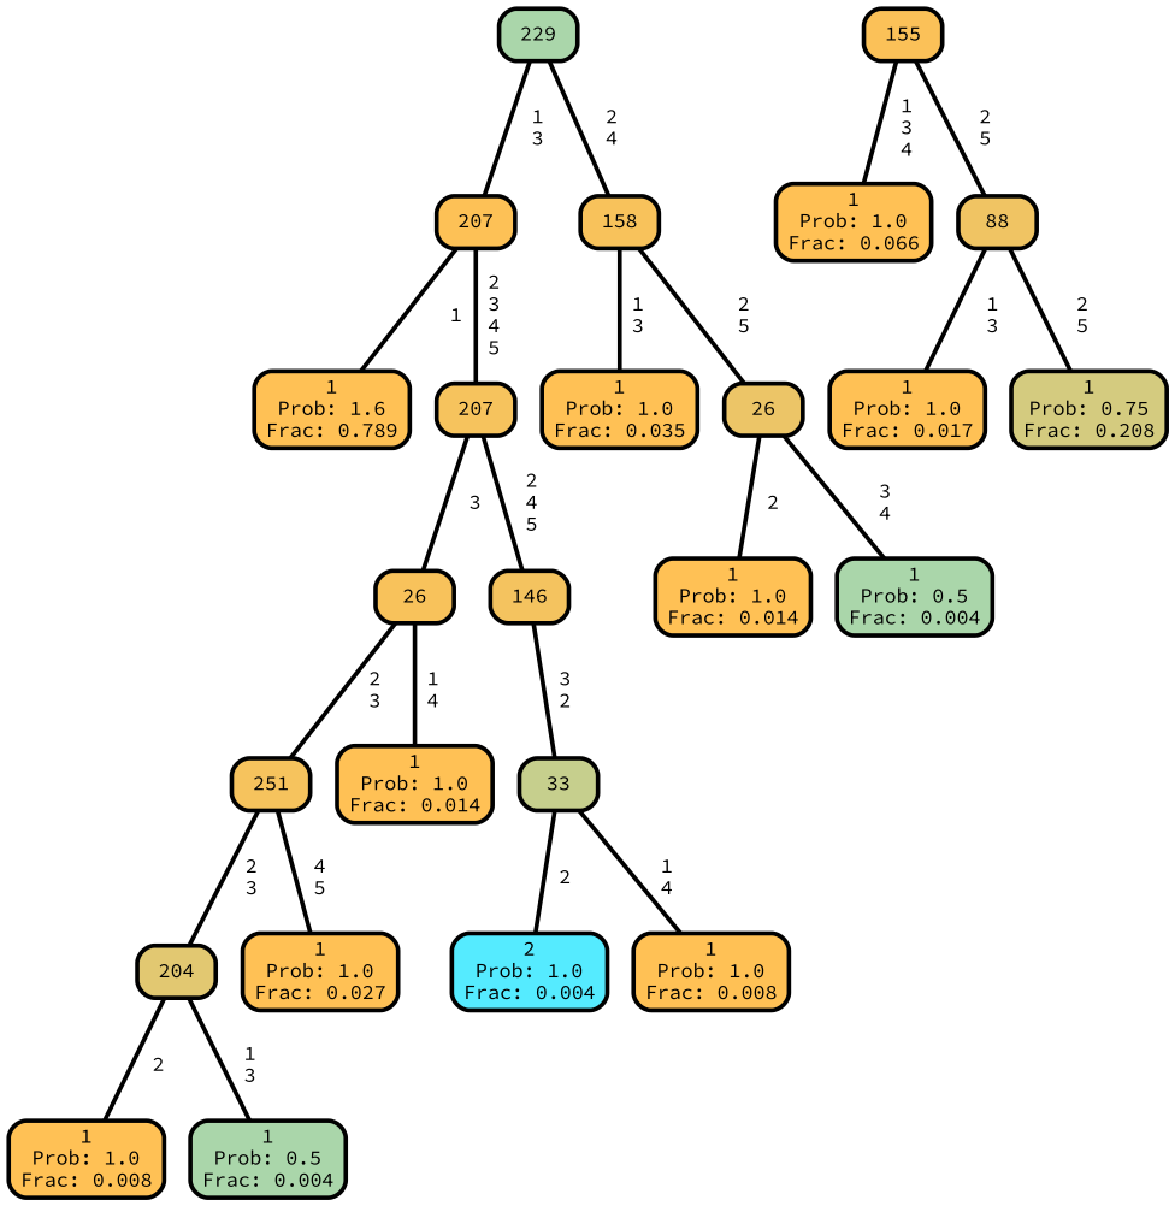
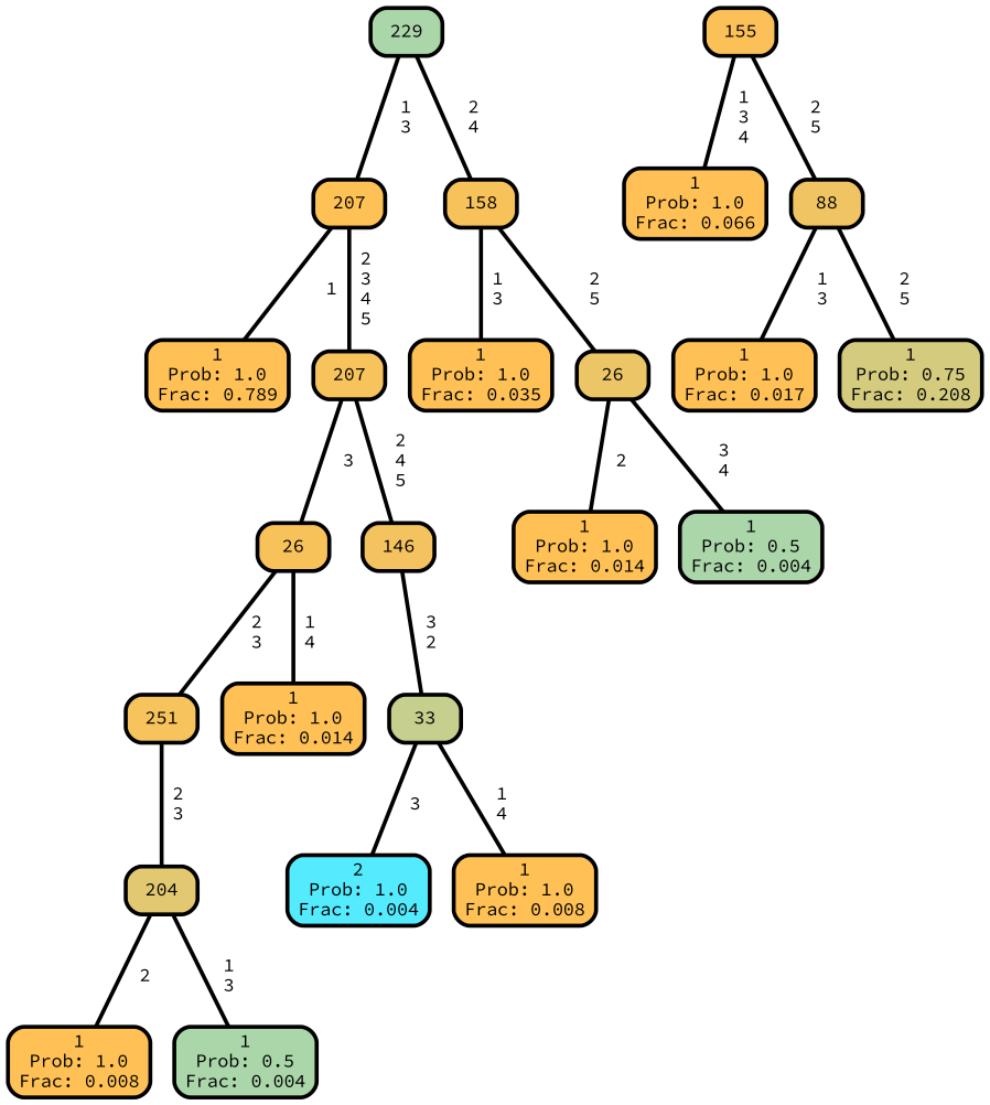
  graph {
    fontname="Source Code Pro"
    ranksep="0 equally"
    splines=straight
    node [color=black fillcolor="#ffc155" fontcolor=black fontname="Source Code Pro" penwidth=3 shape=box style="filled, rounded"]
    edge [color=black fontname="Source Code Pro" penwidth=3]
-   n1 [label="1\nProb: 1.6\nFrac: 0.789"]
+   n1 [label="1\nProb: 1.0\nFrac: 0.789"]
    n2 [fillcolor="#fdc156" label=207]
    n3 [fillcolor="#f6c35d" label=207]
    n4 [fillcolor="#f8c25b" label=26]
    n5 [fillcolor="#f4c35f" label=146]
    n6 [label="1\nProb: 1.0\nFrac: 0.008"]
    n7 [fillcolor="#e2c871" label=204]
    n8 [fillcolor="#aad6aa" label="1\nProb: 0.5\nFrac: 0.004"]
    n9 [fillcolor="#f6c35d" label=251]
-   n10 [label="1\nProb: 1.0\nFrac: 0.027"]
    n11 [label="1\nProb: 1.0\nFrac: 0.014"]
    n12 [fillcolor="#c6cf8d" label=33]
    n13 [fillcolor="#55ebff" label="2\nProb: 1.0\nFrac: 0.004"]
    n14 [label="1\nProb: 1.0\nFrac: 0.008"]
    n15 [fillcolor="#fbc158" label=155]
    n16 [label="1\nProb: 1.0\nFrac: 0.066"]
    n17 [fillcolor="#f0c463" label=88]
    n18 [label="1\nProb: 1.0\nFrac: 0.017"]
    n19 [fillcolor="#d4cb7f" label="1\nProb: 0.75\nFrac: 0.208"]
    n20 [fillcolor="#aad6aa" label=229]
    n21 [fillcolor="#f8c25b" label=158]
    n22 [label="1\nProb: 1.0\nFrac: 0.035"]
    n23 [fillcolor="#ecc567" label=26]
    n24 [label="1\nProb: 1.0\nFrac: 0.014"]
    n25 [fillcolor="#aad6aa" label="1\nProb: 0.5\nFrac: 0.004"]
    subgraph sub_1 {
      rank=same
    }
    n2 -- n1 [label=" 1"]
    n2 -- n3 [label=" 2\n 3\n 4\n 5"]
    n3 -- n4 [label=" 3"]
    n3 -- n5 [label=" 2\n 4\n 5"]
    n4 -- n9 [label=" 2\n 3"]
    n4 -- n11 [label=" 1\n 4"]
    n5 -- n12 [label=" 3\n 2"]
    n7 -- n6 [label=" 2"]
    n7 -- n8 [label=" 1\n 3"]
    n9 -- n7 [label=" 2\n 3"]
-   n9 -- n10 [label=" 4\n 5"]
-   n12 -- n13 [label=" 2"]
+   n12 -- n13 [label=" 3"]
    n12 -- n14 [label=" 1\n 4"]
    n15 -- n16 [label=" 1\n 3\n 4"]
    n15 -- n17 [label=" 2\n 5"]
    n17 -- n18 [label=" 1\n 3"]
    n17 -- n19 [label=" 2\n 5"]
    n20 -- n2 [label=" 1\n 3"]
    n20 -- n21 [label=" 2\n 4"]
    n21 -- n22 [label=" 1\n 3"]
    n21 -- n23 [label=" 2\n 5"]
    n23 -- n24 [label=" 2"]
    n23 -- n25 [label=" 3\n 4"]
  }
